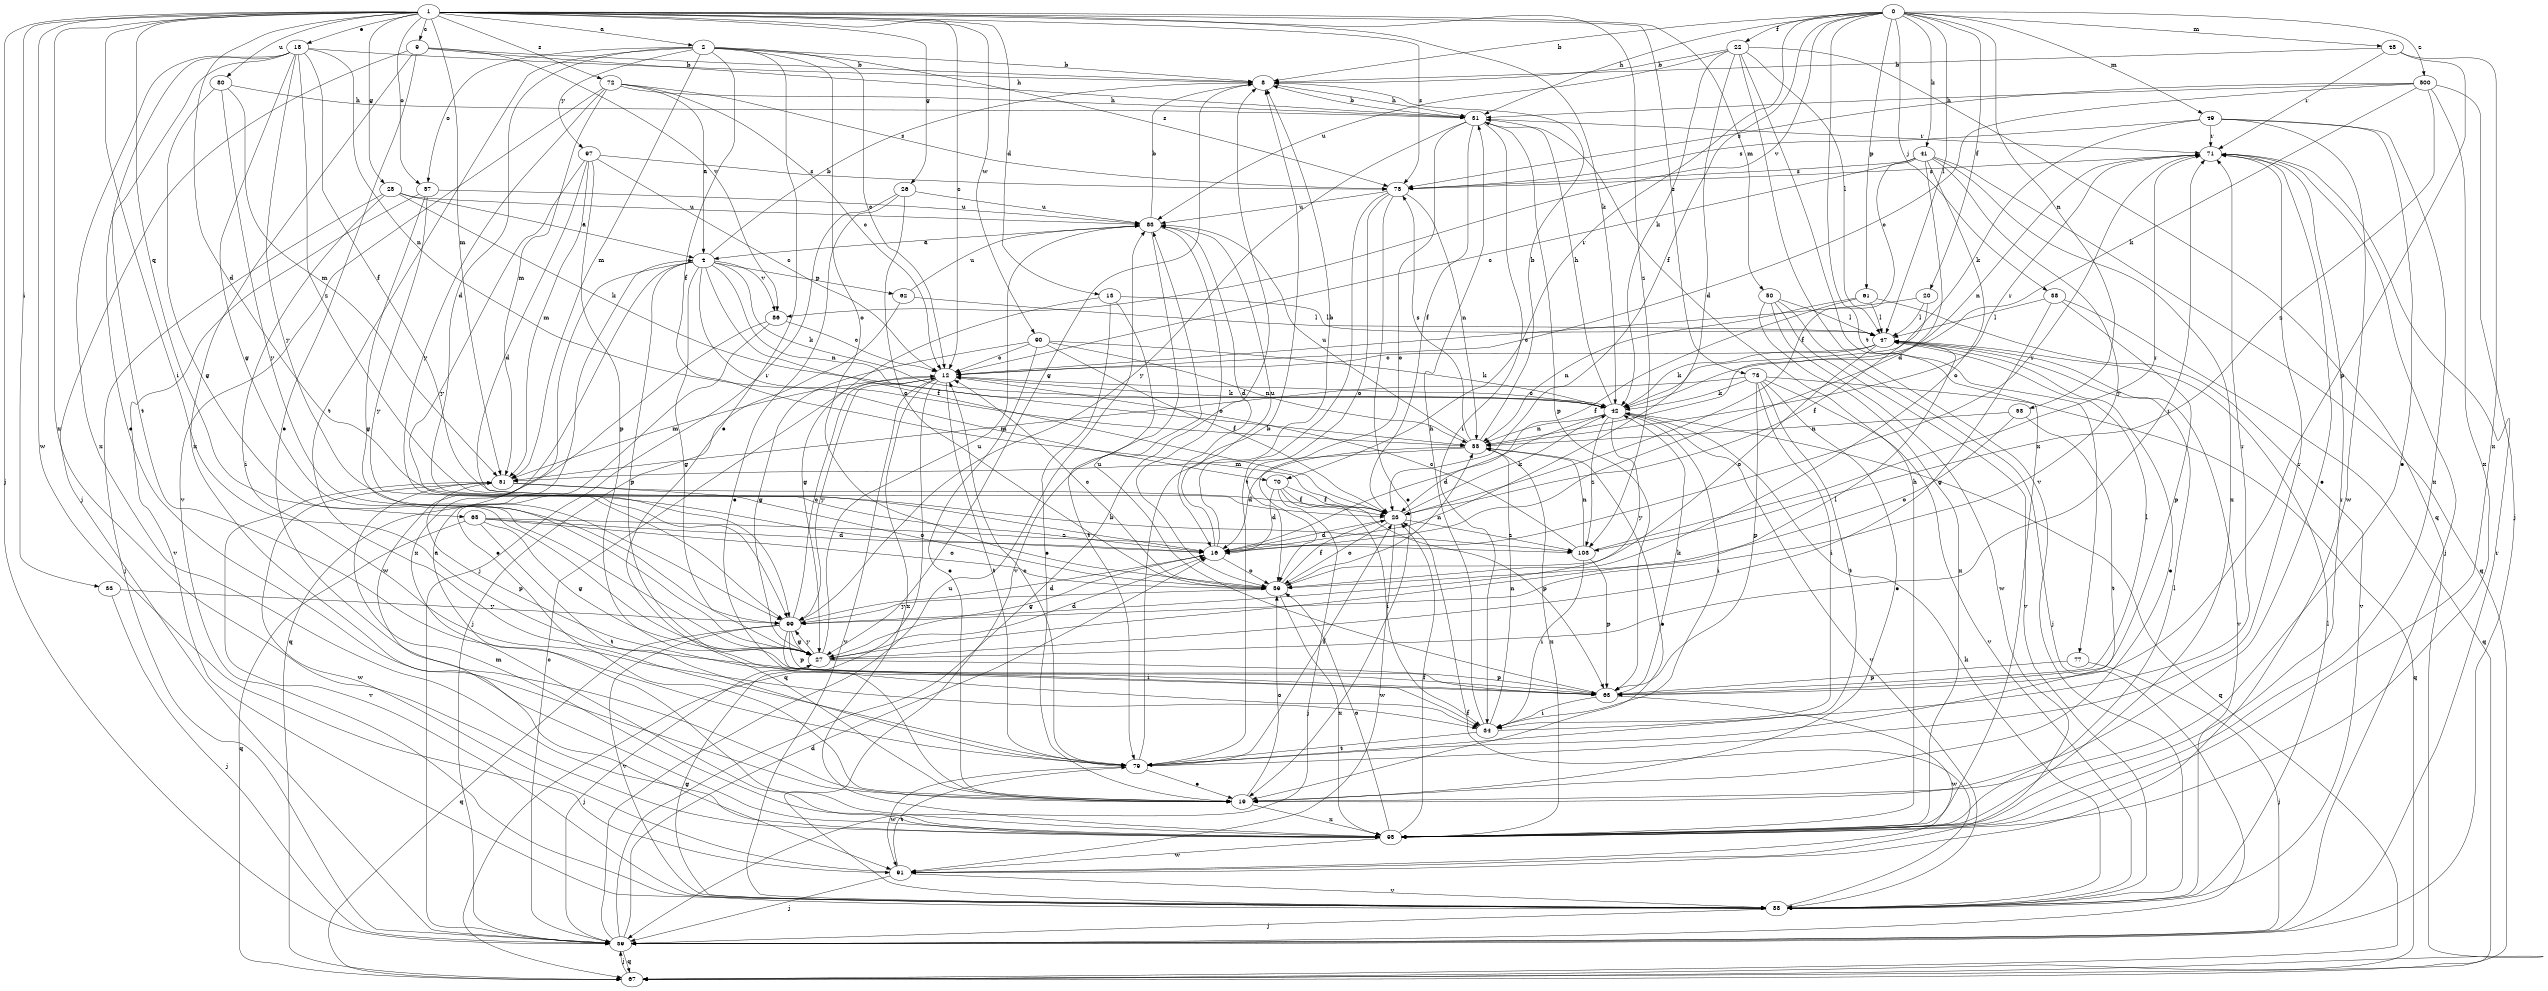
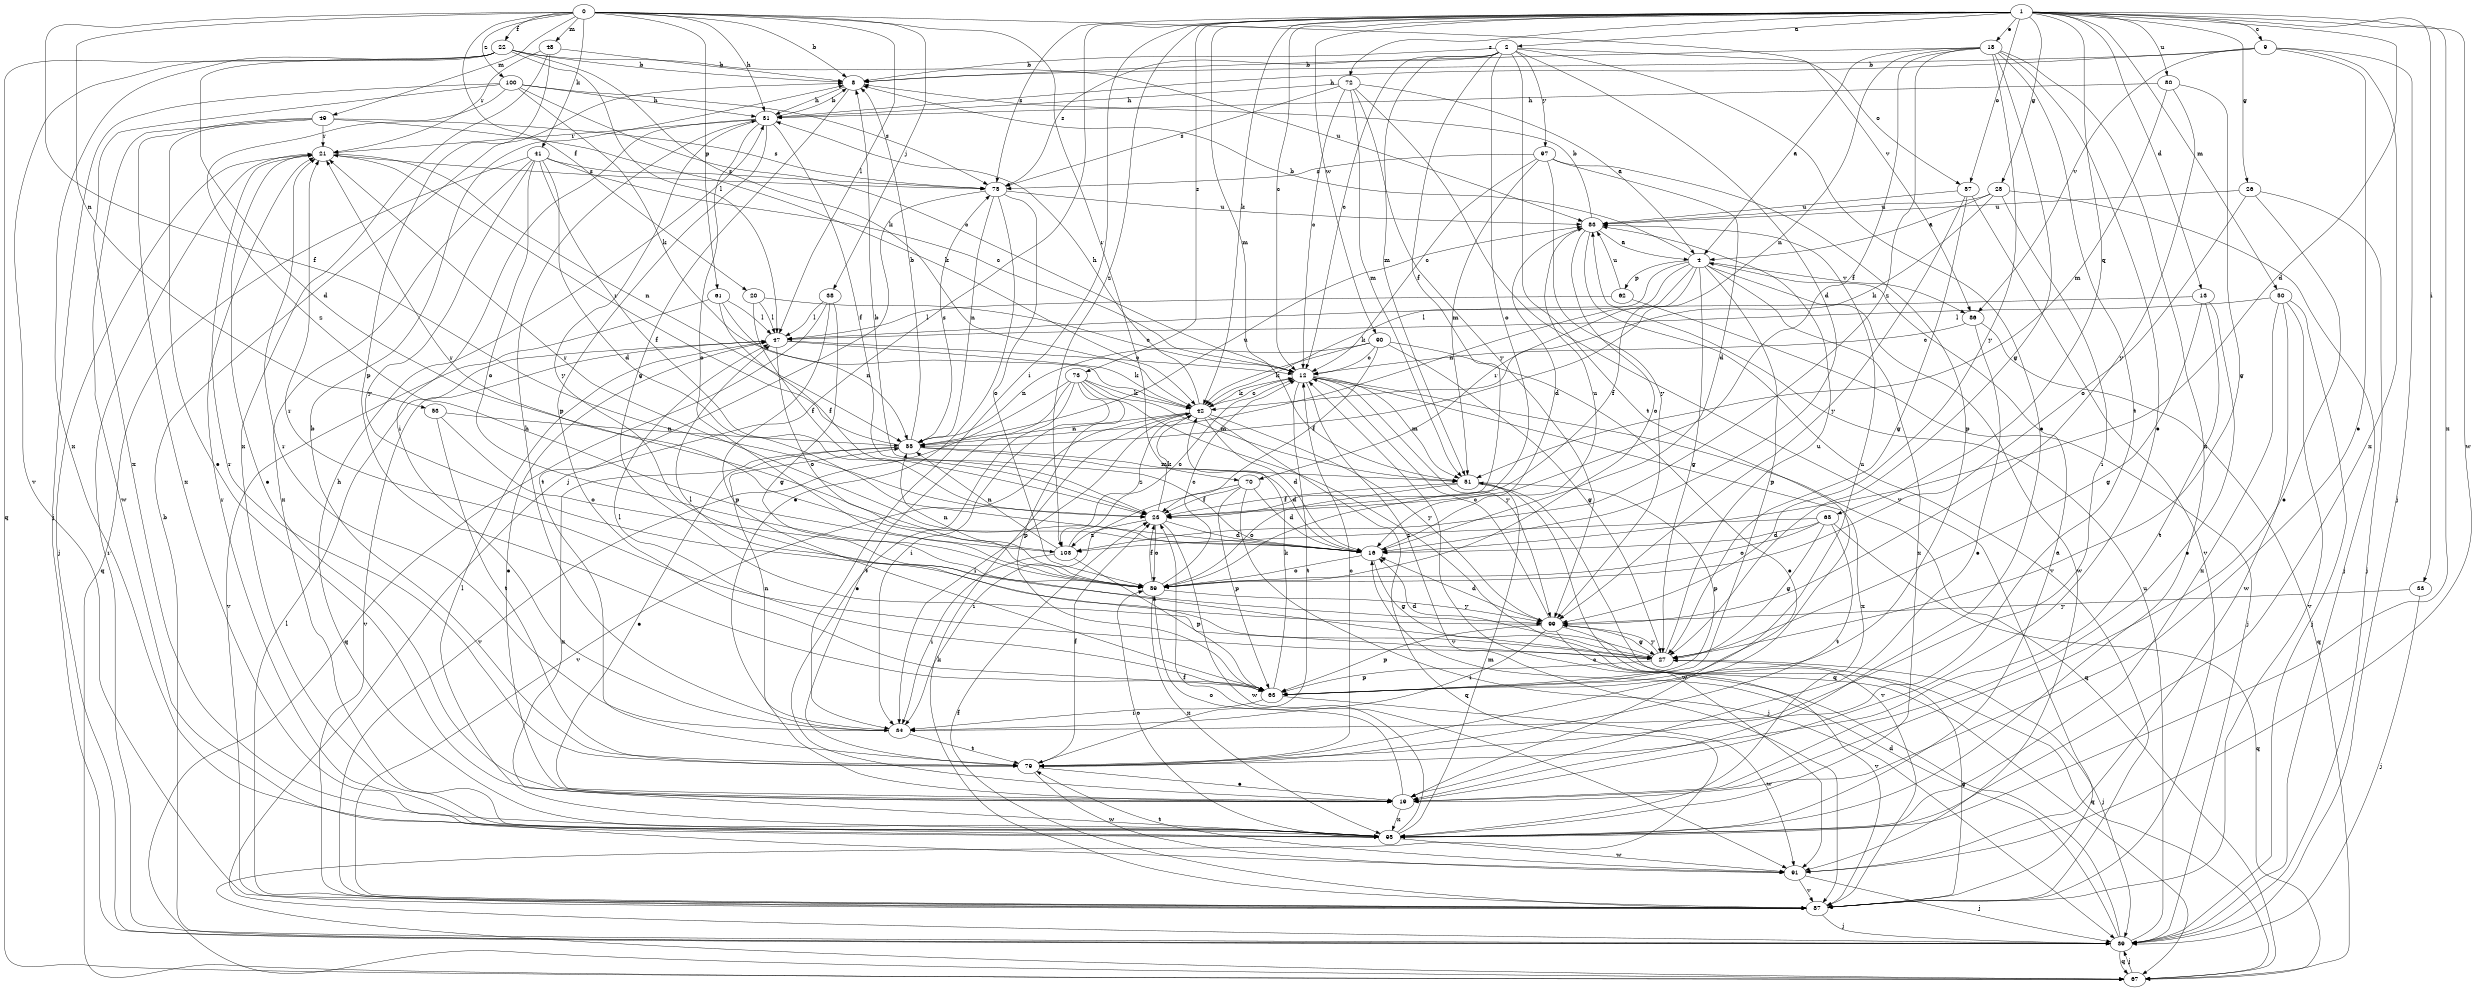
  strict digraph {
    0
    8
    20
    22
    23
    31
    38
    41
    47
    48
    49
    53
    61
    70
-   77
    86
-   100 [label=500]
+   100
    27
    12
    16
    42
    95
    67
-   87 [label=88]
+   87
    83
    91
    103
    59
    34
    63
    99
-   71
+   71 [label=21]
    75
    19
    79
    55
    39
    1
    2
    9
    13
    18
    25
    26
    33
    50
    51
    57
    65
    72
    73
    80
    90
    97
    4
    62
    0 -> 8 [label=b]
    0 -> 20 [label=f]
    0 -> 22 [label=f]
    0 -> 23 [label=f]
    0 -> 31 [label=h]
    0 -> 38 [label=j]
    0 -> 41 [label=k]
    0 -> 47 [label=l]
    0 -> 48 [label=m]
    0 -> 49 [label=m]
    0 -> 53 [label=n]
    0 -> 61 [label=p]
    0 -> 70 [label=r]
-   0 -> 77 [label=t]
    0 -> 86 [label=v]
    0 -> 100 [label=z]
    8 -> 31 [label=h]
    8 -> 27 [label=g]
    20 -> 23 [label=f]
    20 -> 47 [label=l]
    20 -> 12 [label=c]
    22 -> 8 [label=b]
    22 -> 47 [label=l]
    22 -> 16 [label=d]
    22 -> 42 [label=k]
    22 -> 95 [label=x]
    22 -> 67 [label=q]
    22 -> 87 [label=v]
    22 -> 83 [label=u]
    23 -> 16 [label=d]
    23 -> 42 [label=k]
    23 -> 91 [label=w]
    23 -> 103 [label=z]
    23 -> 59 [label=o]
    31 -> 8 [label=b]
    31 -> 23 [label=f]
    31 -> 59 [label=o]
    31 -> 34 [label=i]
    31 -> 63 [label=p]
    31 -> 99 [label=y]
    31 -> 71 [label=r]
    38 -> 47 [label=l]
    38 -> 27 [label=g]
    38 -> 67 [label=q]
    38 -> 63 [label=p]
    41 -> 23 [label=f]
    41 -> 12 [label=c]
    41 -> 16 [label=d]
    41 -> 95 [label=x]
    41 -> 67 [label=q]
    41 -> 59 [label=o]
    41 -> 99 [label=y]
    41 -> 75 [label=s]
    47 -> 12 [label=c]
    47 -> 42 [label=k]
    47 -> 87 [label=v]
    47 -> 59 [label=o]
    47 -> 19 [label=e]
    48 -> 8 [label=b]
    48 -> 95 [label=x]
    48 -> 63 [label=p]
    48 -> 71 [label=r]
    49 -> 42 [label=k]
    49 -> 95 [label=x]
    49 -> 91 [label=w]
    49 -> 71 [label=r]
    49 -> 75 [label=s]
    49 -> 19 [label=e]
    53 -> 59 [label=o]
    53 -> 79 [label=t]
    53 -> 55 [label=n]
    61 -> 23 [label=f]
    61 -> 47 [label=l]
    61 -> 87 [label=v]
    61 -> 55 [label=n]
    70 -> 23 [label=f]
    70 -> 16 [label=d]
    70 -> 34 [label=i]
    70 -> 63 [label=p]
    70 -> 39 [label=j]
-   77 -> 63 [label=p]
-   77 -> 39 [label=j]
    86 -> 12 [label=c]
    86 -> 67 [label=q]
    86 -> 19 [label=e]
    100 -> 31 [label=h]
    100 -> 12 [label=c]
    100 -> 42 [label=k]
    100 -> 95 [label=x]
    100 -> 103 [label=z]
    100 -> 75 [label=s]
    100 -> 39 [label=j]
    27 -> 47 [label=l]
    27 -> 16 [label=d]
    27 -> 83 [label=u]
    27 -> 63 [label=p]
    27 -> 99 [label=y]
    27 -> 71 [label=r]
    27 -> 39 [label=j]
    12 -> 42 [label=k]
    12 -> 95 [label=x]
    12 -> 67 [label=q]
    12 -> 87 [label=v]
    12 -> 99 [label=y]
    12 -> 79 [label=t]
    12 -> 51 [label=m]
    16 -> 8 [label=b]
    16 -> 27 [label=g]
    16 -> 83 [label=u]
    16 -> 59 [label=o]
    16 -> 71 [label=r]
    42 -> 31 [label=h]
    42 -> 12 [label=c]
    42 -> 16 [label=d]
    42 -> 67 [label=q]
    42 -> 87 [label=v]
    42 -> 103 [label=z]
    42 -> 34 [label=i]
    42 -> 99 [label=y]
    42 -> 55 [label=n]
    95 -> 23 [label=f]
    95 -> 31 [label=h]
    95 -> 47 [label=l]
    95 -> 91 [label=w]
    95 -> 59 [label=o]
    95 -> 71 [label=r]
    95 -> 51 [label=m]
    95 -> 4 [label=a]
    67 -> 39 [label=j]
    87 -> 23 [label=f]
    87 -> 47 [label=l]
    87 -> 27 [label=g]
    87 -> 42 [label=k]
    87 -> 39 [label=j]
    83 -> 8 [label=b]
    83 -> 16 [label=d]
    83 -> 87 [label=v]
    83 -> 59 [label=o]
    83 -> 4 [label=a]
    91 -> 87 [label=v]
    91 -> 79 [label=t]
    91 -> 39 [label=j]
    103 -> 12 [label=c]
    103 -> 34 [label=i]
    103 -> 63 [label=p]
    103 -> 71 [label=r]
    103 -> 55 [label=n]
    59 -> 23 [label=f]
    59 -> 12 [label=c]
    59 -> 95 [label=x]
    59 -> 99 [label=y]
    59 -> 55 [label=n]
    34 -> 31 [label=h]
    34 -> 71 [label=r]
    34 -> 79 [label=t]
    34 -> 55 [label=n]
    63 -> 47 [label=l]
    63 -> 42 [label=k]
    63 -> 83 [label=u]
    63 -> 91 [label=w]
    63 -> 34 [label=i]
    99 -> 27 [label=g]
    99 -> 12 [label=c]
    99 -> 16 [label=d]
    99 -> 67 [label=q]
    99 -> 87 [label=v]
    99 -> 34 [label=i]
    99 -> 63 [label=p]
    71 -> 75 [label=s]
    71 -> 19 [label=e]
    71 -> 55 [label=n]
    71 -> 39 [label=j]
    75 -> 83 [label=u]
    75 -> 59 [label=o]
    75 -> 19 [label=e]
    75 -> 79 [label=t]
    75 -> 55 [label=n]
    19 -> 95 [label=x]
    19 -> 59 [label=o]
    79 -> 8 [label=b]
    79 -> 23 [label=f]
    79 -> 12 [label=c]
    79 -> 91 [label=w]
    79 -> 71 [label=r]
    79 -> 19 [label=e]
    55 -> 8 [label=b]
    55 -> 16 [label=d]
    55 -> 95 [label=x]
    55 -> 83 [label=u]
    55 -> 71 [label=r]
    55 -> 75 [label=s]
    55 -> 19 [label=e]
    55 -> 51 [label=m]
    39 -> 8 [label=b]
    39 -> 12 [label=c]
    39 -> 16 [label=d]
    39 -> 67 [label=q]
    39 -> 83 [label=u]
    39 -> 71 [label=r]
    1 -> 12 [label=c]
    1 -> 16 [label=d]
    1 -> 42 [label=k]
    1 -> 95 [label=x]
    1 -> 91 [label=w]
    1 -> 103 [label=z]
    1 -> 34 [label=i]
    1 -> 75 [label=s]
    1 -> 39 [label=j]
    1 -> 2 [label=a]
    1 -> 9 [label=c]
    1 -> 13 [label=d]
    1 -> 18 [label=e]
    1 -> 25 [label=g]
    1 -> 26 [label=g]
    1 -> 33 [label=i]
    1 -> 50 [label=m]
    1 -> 51 [label=m]
    1 -> 57 [label=o]
    1 -> 65 [label=q]
    1 -> 72 [label=s]
    1 -> 73 [label=s]
    1 -> 80 [label=u]
    1 -> 90 [label=w]
    2 -> 8 [label=b]
    2 -> 23 [label=f]
    2 -> 12 [label=c]
    2 -> 16 [label=d]
    2 -> 59 [label=o]
    2 -> 75 [label=s]
    2 -> 19 [label=e]
    2 -> 79 [label=t]
    2 -> 51 [label=m]
    2 -> 57 [label=o]
    2 -> 97 [label=y]
    9 -> 8 [label=b]
    9 -> 31 [label=h]
    9 -> 86 [label=v]
    9 -> 95 [label=x]
    9 -> 19 [label=e]
    9 -> 39 [label=j]
    13 -> 47 [label=l]
    13 -> 27 [label=g]
    13 -> 19 [label=e]
    13 -> 79 [label=t]
    18 -> 8 [label=b]
    18 -> 23 [label=f]
    18 -> 27 [label=g]
    18 -> 95 [label=x]
    18 -> 103 [label=z]
    18 -> 99 [label=y]
    18 -> 19 [label=e]
    18 -> 79 [label=t]
    18 -> 55 [label=n]
+   18 -> 4 [label=a]
    25 -> 42 [label=k]
    25 -> 83 [label=u]
    25 -> 34 [label=i]
    25 -> 39 [label=j]
    25 -> 4 [label=a]
    26 -> 83 [label=u]
    26 -> 59 [label=o]
    26 -> 19 [label=e]
    26 -> 39 [label=j]
    33 -> 99 [label=y]
    33 -> 39 [label=j]
    50 -> 47 [label=l]
    50 -> 95 [label=x]
    50 -> 87 [label=v]
    50 -> 91 [label=w]
    50 -> 39 [label=j]
    51 -> 23 [label=f]
    51 -> 87 [label=v]
-   91 -> 51 [label=w]
+   51 -> 91 [label=w]
    51 -> 59 [label=o]
    51 -> 63 [label=p]
    57 -> 27 [label=g]
    57 -> 87 [label=v]
    57 -> 83 [label=u]
    57 -> 99 [label=y]
    65 -> 27 [label=g]
    65 -> 16 [label=d]
    65 -> 67 [label=q]
    65 -> 103 [label=z]
    65 -> 59 [label=o]
    65 -> 79 [label=t]
    72 -> 31 [label=h]
    72 -> 12 [label=c]
    72 -> 87 [label=v]
    72 -> 99 [label=y]
    72 -> 75 [label=s]
    72 -> 51 [label=m]
    72 -> 4 [label=a]
    73 -> 42 [label=k]
    73 -> 67 [label=q]
    73 -> 87 [label=v]
    73 -> 34 [label=i]
    73 -> 63 [label=p]
    73 -> 19 [label=e]
    73 -> 79 [label=t]
    73 -> 51 [label=m]
    80 -> 31 [label=h]
    80 -> 27 [label=g]
    80 -> 99 [label=y]
    80 -> 51 [label=m]
    90 -> 23 [label=f]
    90 -> 27 [label=g]
    90 -> 12 [label=c]
    90 -> 42 [label=k]
    90 -> 19 [label=e]
    90 -> 55 [label=n]
    97 -> 12 [label=c]
    97 -> 16 [label=d]
    97 -> 63 [label=p]
    97 -> 99 [label=y]
    97 -> 75 [label=s]
    97 -> 51 [label=m]
    4 -> 8 [label=b]
    4 -> 23 [label=f]
    4 -> 70 [label=r]
    4 -> 86 [label=v]
    4 -> 27 [label=g]
    4 -> 42 [label=k]
    4 -> 95 [label=x]
    4 -> 91 [label=w]
    4 -> 63 [label=p]
    4 -> 55 [label=n]
    4 -> 62 [label=p]
    62 -> 47 [label=l]
    62 -> 83 [label=u]
    62 -> 39 [label=j]
  }
